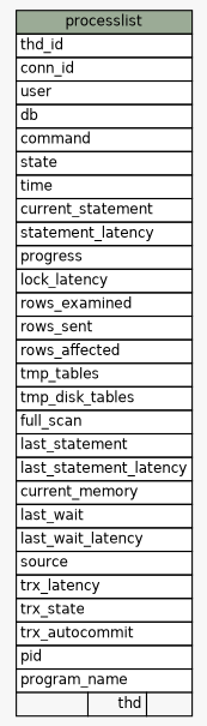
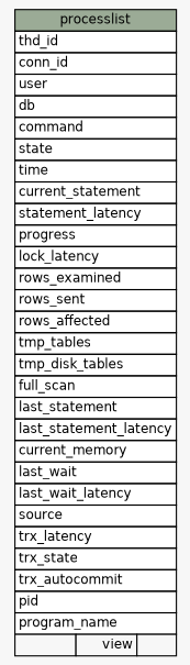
  digraph {
    bgcolor="#f7f7f7"
    fontname=Helvetica
    fontsize=11
    nodesep=0.18
    rankdir=RL
    ranksep=0.46
-   n1 [fontname=Helvetica fontsize=11 label=<     <TABLE BORDER="0" CELLBORDER="1" CELLSPACING="0" BGCOLOR="#ffffff">       <TR><TD COLSPAN="3" BGCOLOR="#9bab96" ALIGN="CENTER">processlist</TD></TR>       <TR><TD PORT="thd_id" COLSPAN="3" ALIGN="LEFT">thd_id</TD></TR>       <TR><TD PORT="conn_id" COLSPAN="3" ALIGN="LEFT">conn_id</TD></TR>       <TR><TD PORT="user" COLSPAN="3" ALIGN="LEFT">user</TD></TR>       <TR><TD PORT="db" COLSPAN="3" ALIGN="LEFT">db</TD></TR>       <TR><TD PORT="command" COLSPAN="3" ALIGN="LEFT">command</TD></TR>       <TR><TD PORT="state" COLSPAN="3" ALIGN="LEFT">state</TD></TR>       <TR><TD PORT="time" COLSPAN="3" ALIGN="LEFT">time</TD></TR>       <TR><TD PORT="current_statement" COLSPAN="3" ALIGN="LEFT">current_statement</TD></TR>       <TR><TD PORT="statement_latency" COLSPAN="3" ALIGN="LEFT">statement_latency</TD></TR>       <TR><TD PORT="progress" COLSPAN="3" ALIGN="LEFT">progress</TD></TR>       <TR><TD PORT="lock_latency" COLSPAN="3" ALIGN="LEFT">lock_latency</TD></TR>       <TR><TD PORT="rows_examined" COLSPAN="3" ALIGN="LEFT">rows_examined</TD></TR>       <TR><TD PORT="rows_sent" COLSPAN="3" ALIGN="LEFT">rows_sent</TD></TR>       <TR><TD PORT="rows_affected" COLSPAN="3" ALIGN="LEFT">rows_affected</TD></TR>       <TR><TD PORT="tmp_tables" COLSPAN="3" ALIGN="LEFT">tmp_tables</TD></TR>       <TR><TD PORT="tmp_disk_tables" COLSPAN="3" ALIGN="LEFT">tmp_disk_tables</TD></TR>       <TR><TD PORT="full_scan" COLSPAN="3" ALIGN="LEFT">full_scan</TD></TR>       <TR><TD PORT="last_statement" COLSPAN="3" ALIGN="LEFT">last_statement</TD></TR>       <TR><TD PORT="last_statement_latency" COLSPAN="3" ALIGN="LEFT">last_statement_latency</TD></TR>       <TR><TD PORT="current_memory" COLSPAN="3" ALIGN="LEFT">current_memory</TD></TR>       <TR><TD PORT="last_wait" COLSPAN="3" ALIGN="LEFT">last_wait</TD></TR>       <TR><TD PORT="last_wait_latency" COLSPAN="3" ALIGN="LEFT">last_wait_latency</TD></TR>       <TR><TD PORT="source" COLSPAN="3" ALIGN="LEFT">source</TD></TR>       <TR><TD PORT="trx_latency" COLSPAN="3" ALIGN="LEFT">trx_latency</TD></TR>       <TR><TD PORT="trx_state" COLSPAN="3" ALIGN="LEFT">trx_state</TD></TR>       <TR><TD PORT="trx_autocommit" COLSPAN="3" ALIGN="LEFT">trx_autocommit</TD></TR>       <TR><TD PORT="pid" COLSPAN="3" ALIGN="LEFT">pid</TD></TR>       <TR><TD PORT="program_name" COLSPAN="3" ALIGN="LEFT">program_name</TD></TR>       <TR><TD ALIGN="LEFT" BGCOLOR="#f7f7f7">  </TD><TD ALIGN="RIGHT" BGCOLOR="#f7f7f7">thd</TD><TD ALIGN="RIGHT" BGCOLOR="#f7f7f7">  </TD></TR>     </TABLE>> shape=plaintext]
+   n1 [fontname=Helvetica fontsize=11 label=<     <TABLE BORDER="0" CELLBORDER="1" CELLSPACING="0" BGCOLOR="#ffffff">       <TR><TD COLSPAN="3" BGCOLOR="#9bab96" ALIGN="CENTER">processlist</TD></TR>       <TR><TD PORT="thd_id" COLSPAN="3" ALIGN="LEFT">thd_id</TD></TR>       <TR><TD PORT="conn_id" COLSPAN="3" ALIGN="LEFT">conn_id</TD></TR>       <TR><TD PORT="user" COLSPAN="3" ALIGN="LEFT">user</TD></TR>       <TR><TD PORT="db" COLSPAN="3" ALIGN="LEFT">db</TD></TR>       <TR><TD PORT="command" COLSPAN="3" ALIGN="LEFT">command</TD></TR>       <TR><TD PORT="state" COLSPAN="3" ALIGN="LEFT">state</TD></TR>       <TR><TD PORT="time" COLSPAN="3" ALIGN="LEFT">time</TD></TR>       <TR><TD PORT="current_statement" COLSPAN="3" ALIGN="LEFT">current_statement</TD></TR>       <TR><TD PORT="statement_latency" COLSPAN="3" ALIGN="LEFT">statement_latency</TD></TR>       <TR><TD PORT="progress" COLSPAN="3" ALIGN="LEFT">progress</TD></TR>       <TR><TD PORT="lock_latency" COLSPAN="3" ALIGN="LEFT">lock_latency</TD></TR>       <TR><TD PORT="rows_examined" COLSPAN="3" ALIGN="LEFT">rows_examined</TD></TR>       <TR><TD PORT="rows_sent" COLSPAN="3" ALIGN="LEFT">rows_sent</TD></TR>       <TR><TD PORT="rows_affected" COLSPAN="3" ALIGN="LEFT">rows_affected</TD></TR>       <TR><TD PORT="tmp_tables" COLSPAN="3" ALIGN="LEFT">tmp_tables</TD></TR>       <TR><TD PORT="tmp_disk_tables" COLSPAN="3" ALIGN="LEFT">tmp_disk_tables</TD></TR>       <TR><TD PORT="full_scan" COLSPAN="3" ALIGN="LEFT">full_scan</TD></TR>       <TR><TD PORT="last_statement" COLSPAN="3" ALIGN="LEFT">last_statement</TD></TR>       <TR><TD PORT="last_statement_latency" COLSPAN="3" ALIGN="LEFT">last_statement_latency</TD></TR>       <TR><TD PORT="current_memory" COLSPAN="3" ALIGN="LEFT">current_memory</TD></TR>       <TR><TD PORT="last_wait" COLSPAN="3" ALIGN="LEFT">last_wait</TD></TR>       <TR><TD PORT="last_wait_latency" COLSPAN="3" ALIGN="LEFT">last_wait_latency</TD></TR>       <TR><TD PORT="source" COLSPAN="3" ALIGN="LEFT">source</TD></TR>       <TR><TD PORT="trx_latency" COLSPAN="3" ALIGN="LEFT">trx_latency</TD></TR>       <TR><TD PORT="trx_state" COLSPAN="3" ALIGN="LEFT">trx_state</TD></TR>       <TR><TD PORT="trx_autocommit" COLSPAN="3" ALIGN="LEFT">trx_autocommit</TD></TR>       <TR><TD PORT="pid" COLSPAN="3" ALIGN="LEFT">pid</TD></TR>       <TR><TD PORT="program_name" COLSPAN="3" ALIGN="LEFT">program_name</TD></TR>       <TR><TD ALIGN="LEFT" BGCOLOR="#f7f7f7">  </TD><TD ALIGN="RIGHT" BGCOLOR="#f7f7f7">view</TD><TD ALIGN="RIGHT" BGCOLOR="#f7f7f7">  </TD></TR>     </TABLE>> shape=plaintext]
  }
